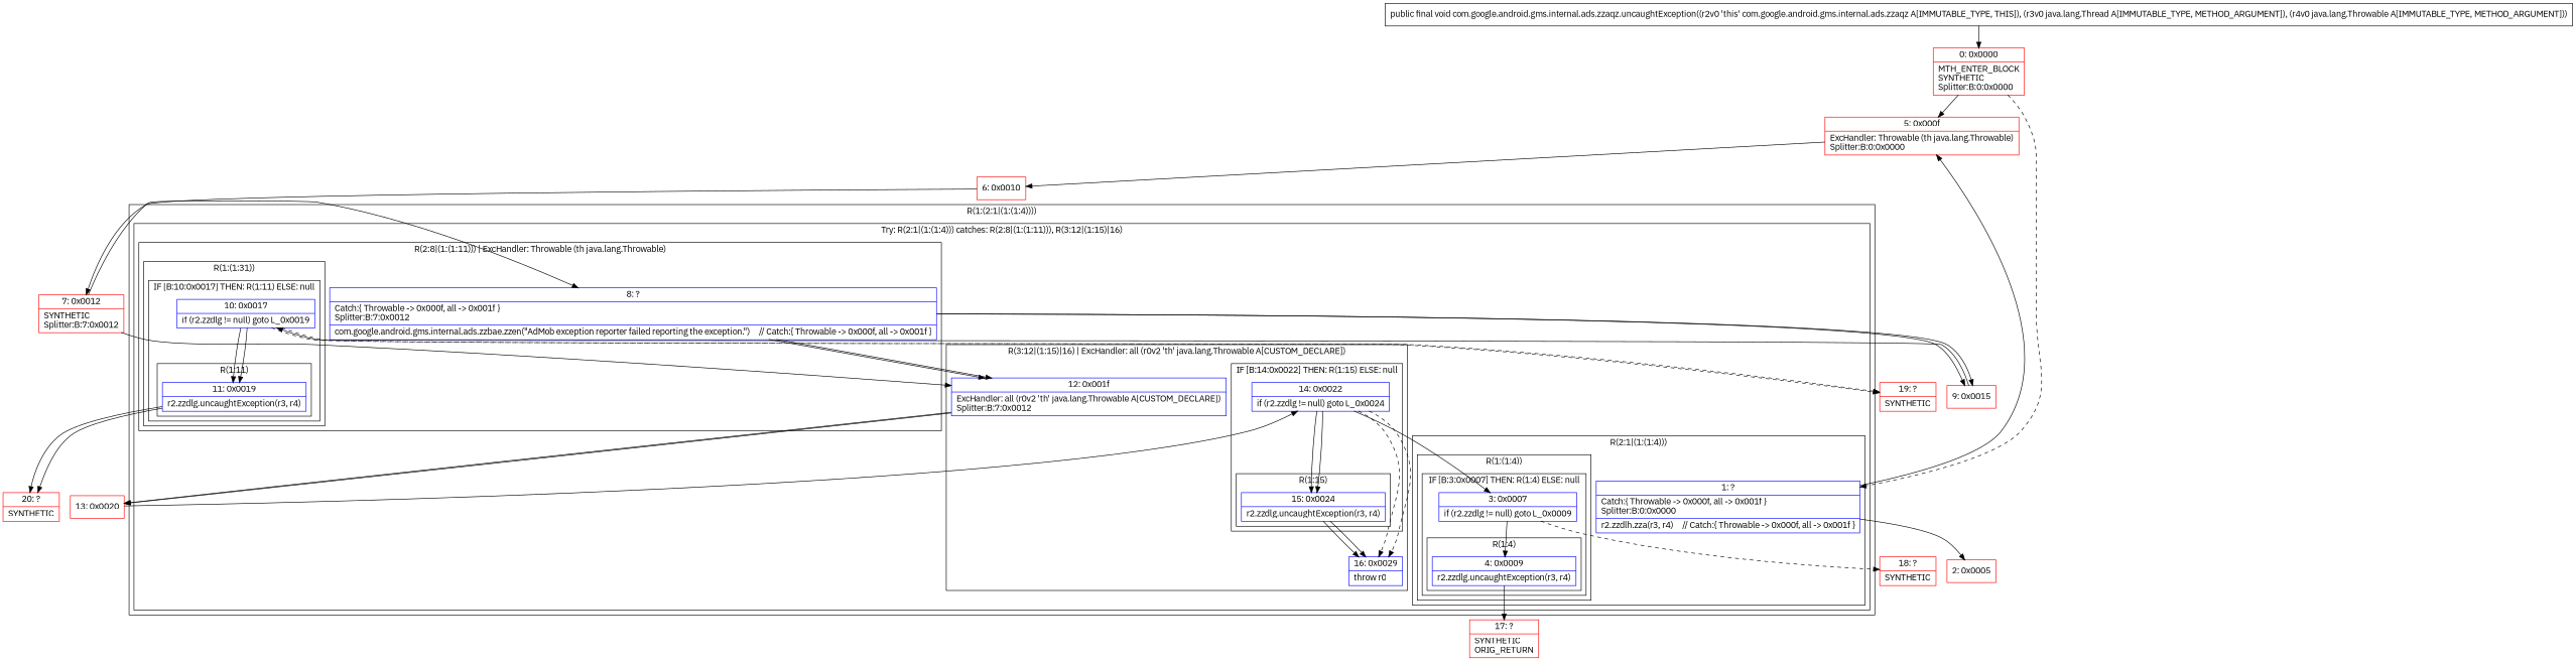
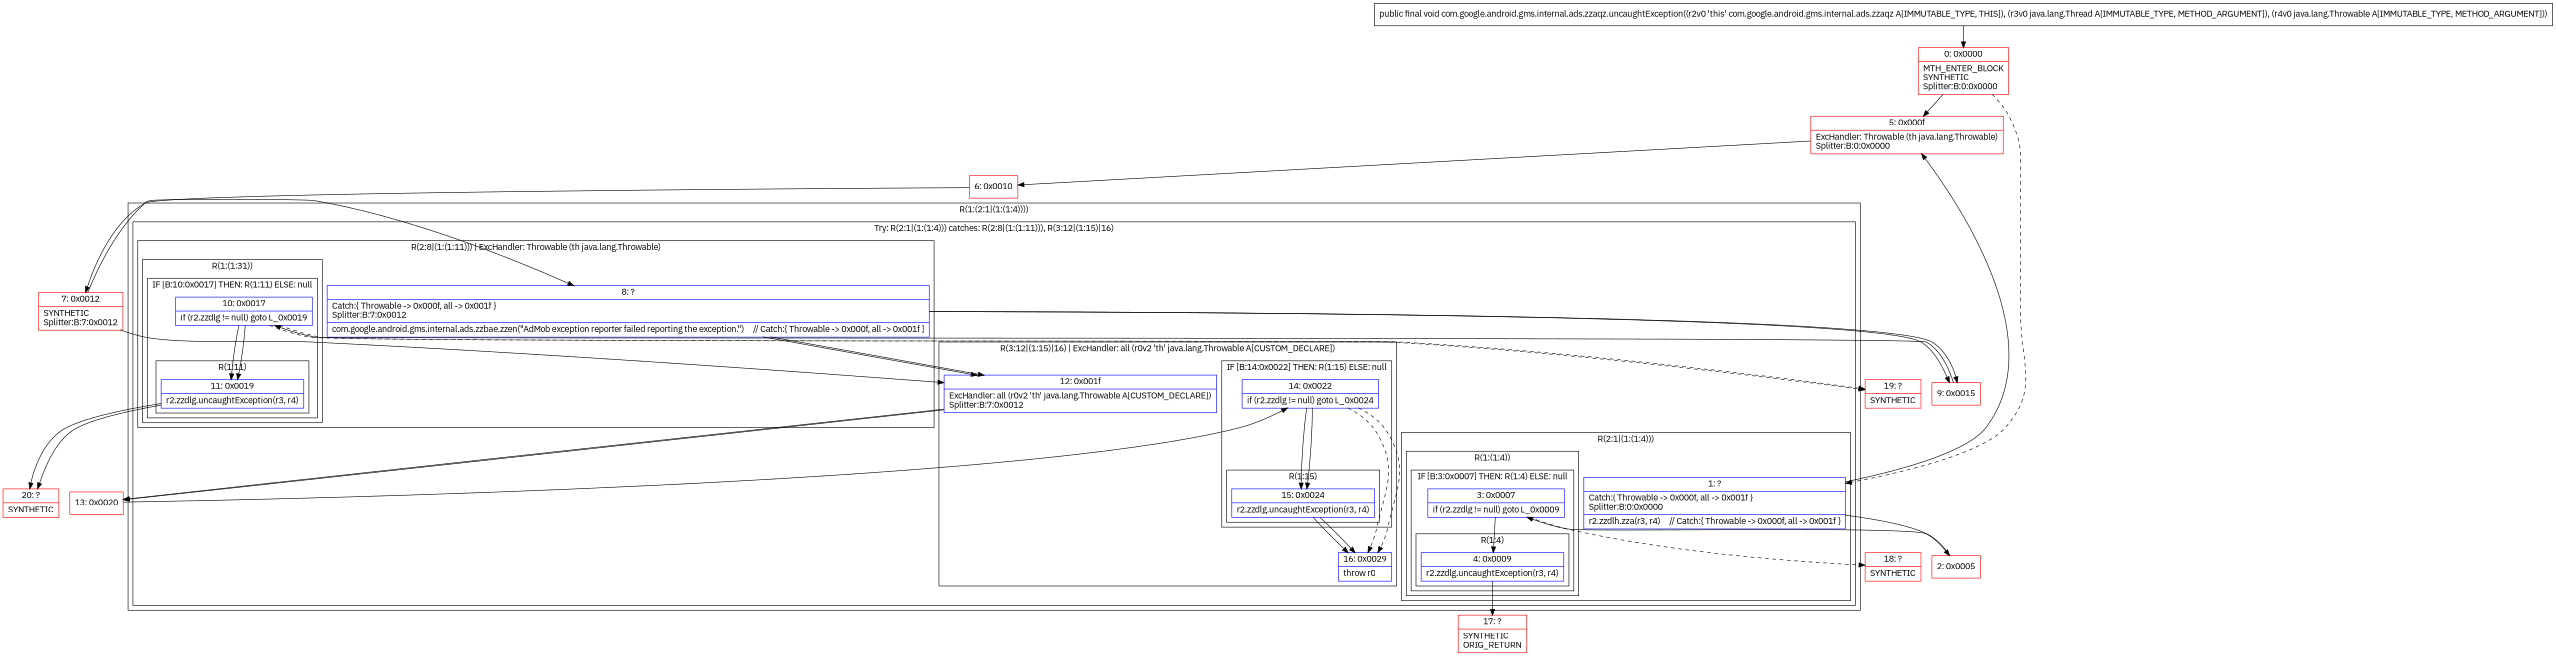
  digraph {
    fontname="IBM Plex Sans"
    node [color=red fontname="IBM Plex Sans" shape=record]
    edge [fontname="IBM Plex Sans"]
    n1 [color=blue label="{4\:\ 0x0009|r2.zzdlg.uncaughtException(r3, r4)\l}"]
    n2 [color=blue label="{3\:\ 0x0007|if (r2.zzdlg != null) goto L_0x0009\l}"]
    n3 [color=blue label="{1\:\ ?|Catch:\{ Throwable \-\> 0x000f, all \-\> 0x001f \}\lSplitter:B:0:0x0000\l|r2.zzdlh.zza(r3, r4)     \/\/ Catch:\{ Throwable \-\> 0x000f, all \-\> 0x001f \}\l}"]
    n4 [color=blue label="{11\:\ 0x0019|r2.zzdlg.uncaughtException(r3, r4)\l}"]
    n5 [color=blue label="{10\:\ 0x0017|if (r2.zzdlg != null) goto L_0x0019\l}"]
    n6 [color=blue label="{8\:\ ?|Catch:\{ Throwable \-\> 0x000f, all \-\> 0x001f \}\lSplitter:B:7:0x0012\l|com.google.android.gms.internal.ads.zzbae.zzen(\"AdMob exception reporter failed reporting the exception.\")     \/\/ Catch:\{ Throwable \-\> 0x000f, all \-\> 0x001f \}\l}"]
    n7 [color=blue label="{15\:\ 0x0024|r2.zzdlg.uncaughtException(r3, r4)\l}"]
    n8 [color=blue label="{14\:\ 0x0022|if (r2.zzdlg != null) goto L_0x0024\l}"]
    n9 [color=blue label="{12\:\ 0x001f|ExcHandler: all (r0v2 'th' java.lang.Throwable A[CUSTOM_DECLARE])\lSplitter:B:7:0x0012\l}"]
    n10 [color=blue label="{16\:\ 0x0029|throw r0\l}"]
    n11 [label="{17\:\ ?|SYNTHETIC\lORIG_RETURN\l}"]
    n12 [label="{18\:\ ?|SYNTHETIC\l}"]
    n13 [label="{2\:\ 0x0005}"]
    n14 [label="{5\:\ 0x000f|ExcHandler: Throwable (th java.lang.Throwable)\lSplitter:B:0:0x0000\l}"]
    n15 [label="{20\:\ ?|SYNTHETIC\l}"]
    n16 [label="{19\:\ ?|SYNTHETIC\l}"]
    n17 [label="{9\:\ 0x0015}"]
    n18 [label="{13\:\ 0x0020}"]
    n19 [label="{6\:\ 0x0010}"]
    n20 [label="{0\:\ 0x0000|MTH_ENTER_BLOCK\lSYNTHETIC\lSplitter:B:0:0x0000\l}"]
    n21 [label="{7\:\ 0x0012|SYNTHETIC\lSplitter:B:7:0x0012\l}"]
    n22 [label="{public final void com.google.android.gms.internal.ads.zzaqz.uncaughtException((r2v0 'this' com.google.android.gms.internal.ads.zzaqz A[IMMUTABLE_TYPE, THIS]), (r3v0 java.lang.Thread A[IMMUTABLE_TYPE, METHOD_ARGUMENT]), (r4v0 java.lang.Throwable A[IMMUTABLE_TYPE, METHOD_ARGUMENT])) }" color=""]
    subgraph cluster_1 {
      label="R(1:(2:1|(1:(1:4))))"
      subgraph cluster_2 {
        label="Try: R(2:1|(1:(1:4))) catches: R(2:8|(1:(1:11))), R(3:12|(1:15)|16)"
        subgraph cluster_3 {
          label="R(2:1|(1:(1:4)))"
          n3
          subgraph cluster_4 {
            label="R(1:(1:4))"
            subgraph cluster_5 {
              label="IF [B:3:0x0007] THEN: R(1:4) ELSE: null"
              n2
              subgraph cluster_6 {
                label="R(1:4)"
                n1
              }
            }
          }
        }
        subgraph cluster_7 {
          label="R(2:8|(1:(1:11))) | ExcHandler: Throwable (th java.lang.Throwable)\l"
          n6
          subgraph cluster_8 {
            label="R(1:(1:31))"
            subgraph cluster_9 {
              label="IF [B:10:0x0017] THEN: R(1:11) ELSE: null"
              n5
              subgraph cluster_10 {
                label="R(1:11)"
                n4
              }
            }
          }
        }
        subgraph cluster_11 {
          label="R(3:12|(1:15)|16) | ExcHandler: all (r0v2 'th' java.lang.Throwable A[CUSTOM_DECLARE])\l"
          n9
          n10
          subgraph cluster_12 {
            label="IF [B:14:0x0022] THEN: R(1:15) ELSE: null"
            n8
            subgraph cluster_13 {
              label="R(1:15)"
              n7
            }
          }
        }
      }
    }
    subgraph cluster_14 {
      label="R(2:8|(1:(1:11))) | ExcHandler: Throwable (th java.lang.Throwable)\l"
      subgraph cluster_15 {
        label="R(1:(1:11))"
        subgraph cluster_16 {
          label="IF [B:10:0x0017] THEN: R(1:11) ELSE: null"
          subgraph cluster_17 {
            label="R(1:11)"
          }
        }
      }
    }
    subgraph cluster_18 {
      label="R(3:12|(1:15)|16) | ExcHandler: all (r0v2 'th' java.lang.Throwable A[CUSTOM_DECLARE])\l"
      subgraph cluster_19 {
        label="IF [B:14:0x0022] THEN: R(1:15) ELSE: null"
        subgraph cluster_20 {
          label="R(1:15)"
        }
      }
    }
    n1 -> n11
    n2 -> n1
    n2 -> n12 [style=dashed]
    n3 -> n13
    n3 -> n14
    n4 -> n15
    n4 -> n15
    n5 -> n4
    n5 -> n4
    n5 -> n16 [style=dashed]
    n5 -> n16 [style=dashed]
    n6 -> n9
    n6 -> n9
    n6 -> n17
    n6 -> n17
    n7 -> n10
    n7 -> n10
    n8 -> n7
    n8 -> n7
    n8 -> n10 [style=dashed]
    n8 -> n10 [style=dashed]
    n9 -> n18
    n9 -> n18
-   n8 -> n2
+   n13 -> n2
    n14 -> n19
    n17 -> n5
    n18 -> n8
    n19 -> n21
    n20 -> n3 [style=dashed]
    n20 -> n14
    n21 -> n6
    n21 -> n9
    n22 -> n20
  }
